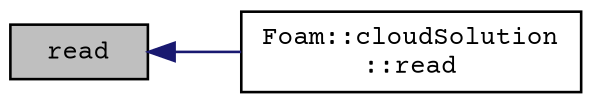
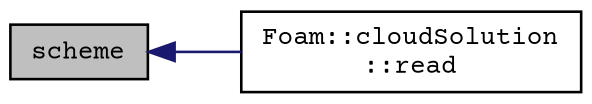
  digraph {
    rankdir=LR
    fontname="Courier Prime"
    node [color=black fontname="Courier Prime" fontsize=10 shape=record]
-   n1 [fillcolor=grey75 fontcolor=black height=0.2 label=read style=filled width=0.4]
+   n1 [fillcolor=grey75 fontcolor=black height=0.2 label=scheme style=filled width=0.4]
    n2 [height=0.2 label="Foam::cloudSolution\l::read" width=0.4]
    n1 -> n2 [color=midnightblue dir=back fontname="Courier Prime" fontsize=10 labelfontname=FreeSans labelfontsize=10 style=solid]
  }
